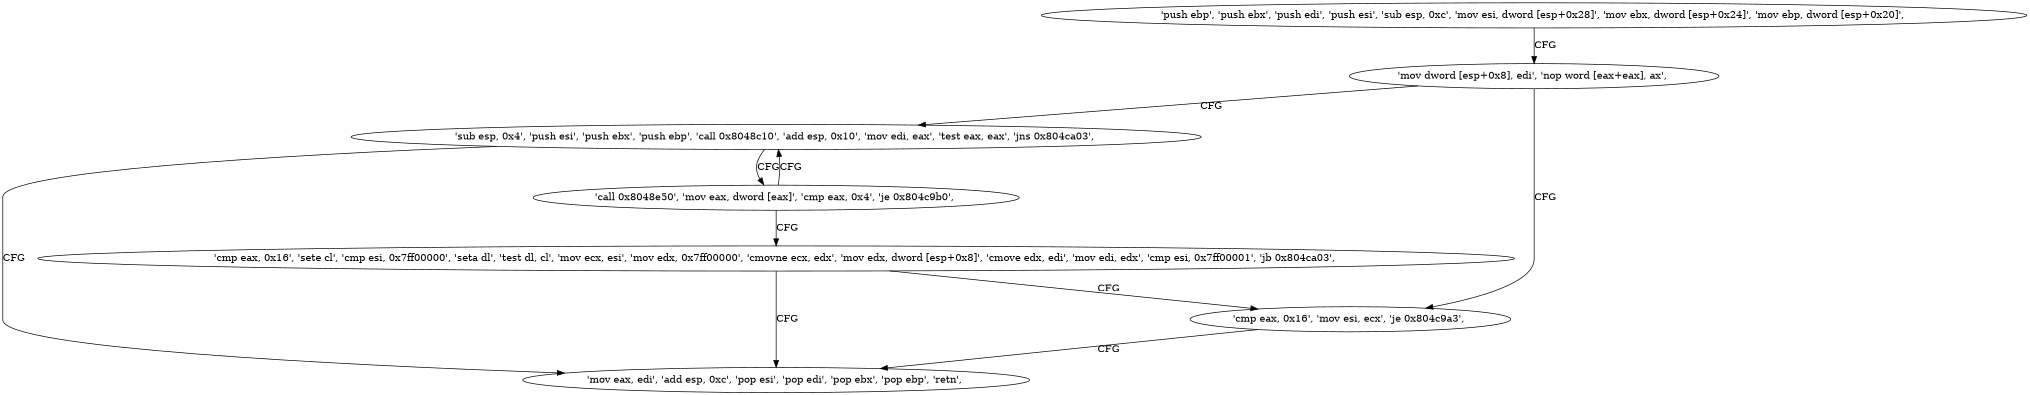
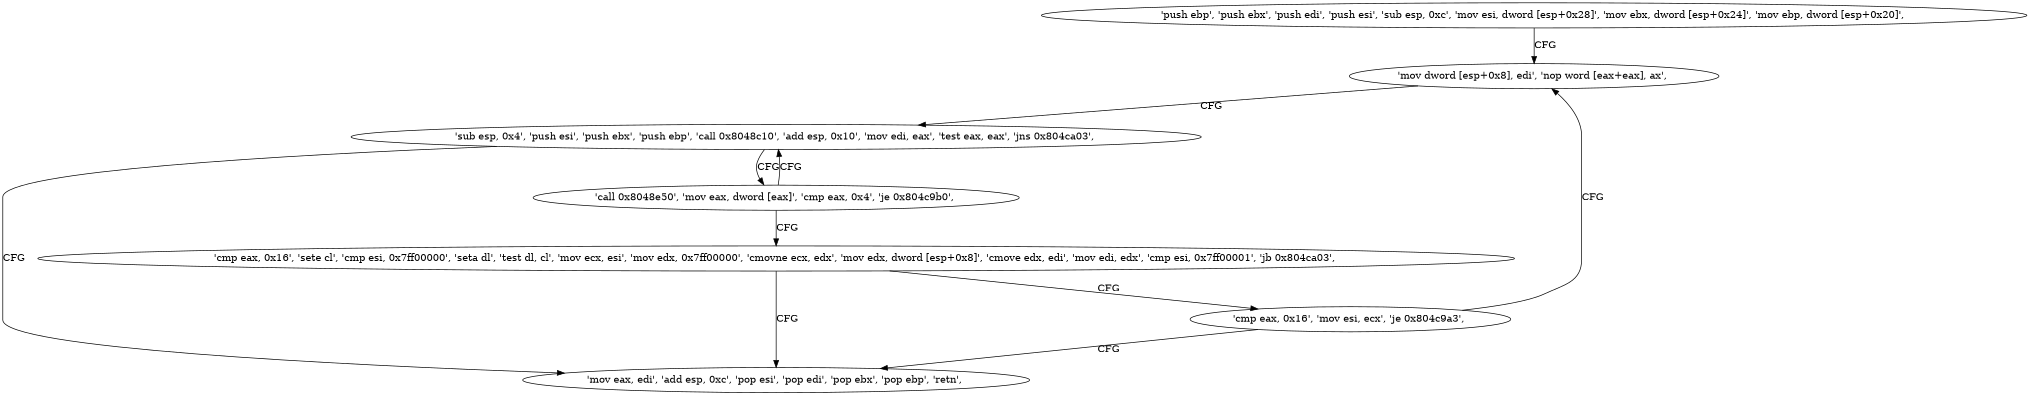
  digraph {
    n1 [label="'push ebp', 'push ebx', 'push edi', 'push esi', 'sub esp, 0xc', 'mov esi, dword [esp+0x28]', 'mov ebx, dword [esp+0x24]', 'mov ebp, dword [esp+0x20]', "]
    n2 [label="'mov dword [esp+0x8], edi', 'nop word [eax+eax], ax', "]
    n3 [label="'sub esp, 0x4', 'push esi', 'push ebx', 'push ebp', 'call 0x8048c10', 'add esp, 0x10', 'mov edi, eax', 'test eax, eax', 'jns 0x804ca03', "]
    n4 [label="'mov eax, edi', 'add esp, 0xc', 'pop esi', 'pop edi', 'pop ebx', 'pop ebp', 'retn', "]
    n5 [label="'call 0x8048e50', 'mov eax, dword [eax]', 'cmp eax, 0x4', 'je 0x804c9b0', "]
    n6 [label="'cmp eax, 0x16', 'sete cl', 'cmp esi, 0x7ff00000', 'seta dl', 'test dl, cl', 'mov ecx, esi', 'mov edx, 0x7ff00000', 'cmovne ecx, edx', 'mov edx, dword [esp+0x8]', 'cmove edx, edi', 'mov edi, edx', 'cmp esi, 0x7ff00001', 'jb 0x804ca03', "]
    n7 [label="'cmp eax, 0x16', 'mov esi, ecx', 'je 0x804c9a3', "]
    n1 -> n2 [label=CFG]
    n2 -> n3 [label=CFG]
    n3 -> n4 [label=CFG]
    n3 -> n5 [label=CFG]
    n5 -> n3 [label=CFG]
    n5 -> n6 [label=CFG]
    n6 -> n4 [label=CFG]
    n6 -> n7 [label=CFG]
-   n2 -> n7 [label=CFG]
+   n7 -> n2 [label=CFG]
    n7 -> n4 [label=CFG]
  }
